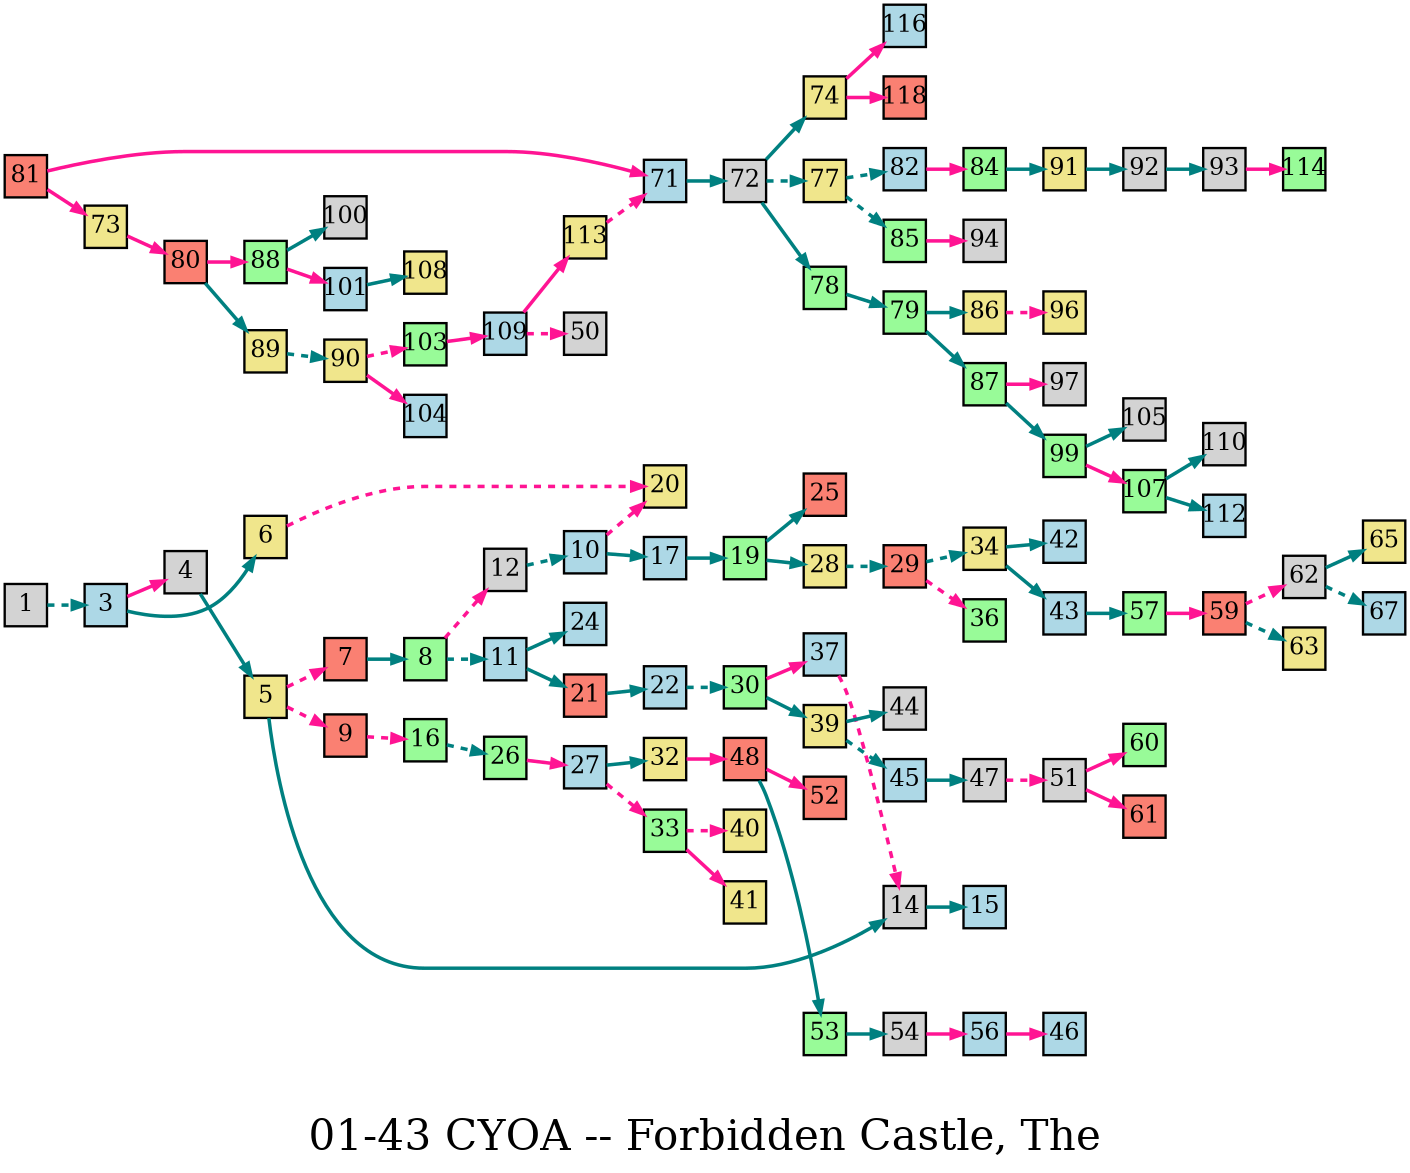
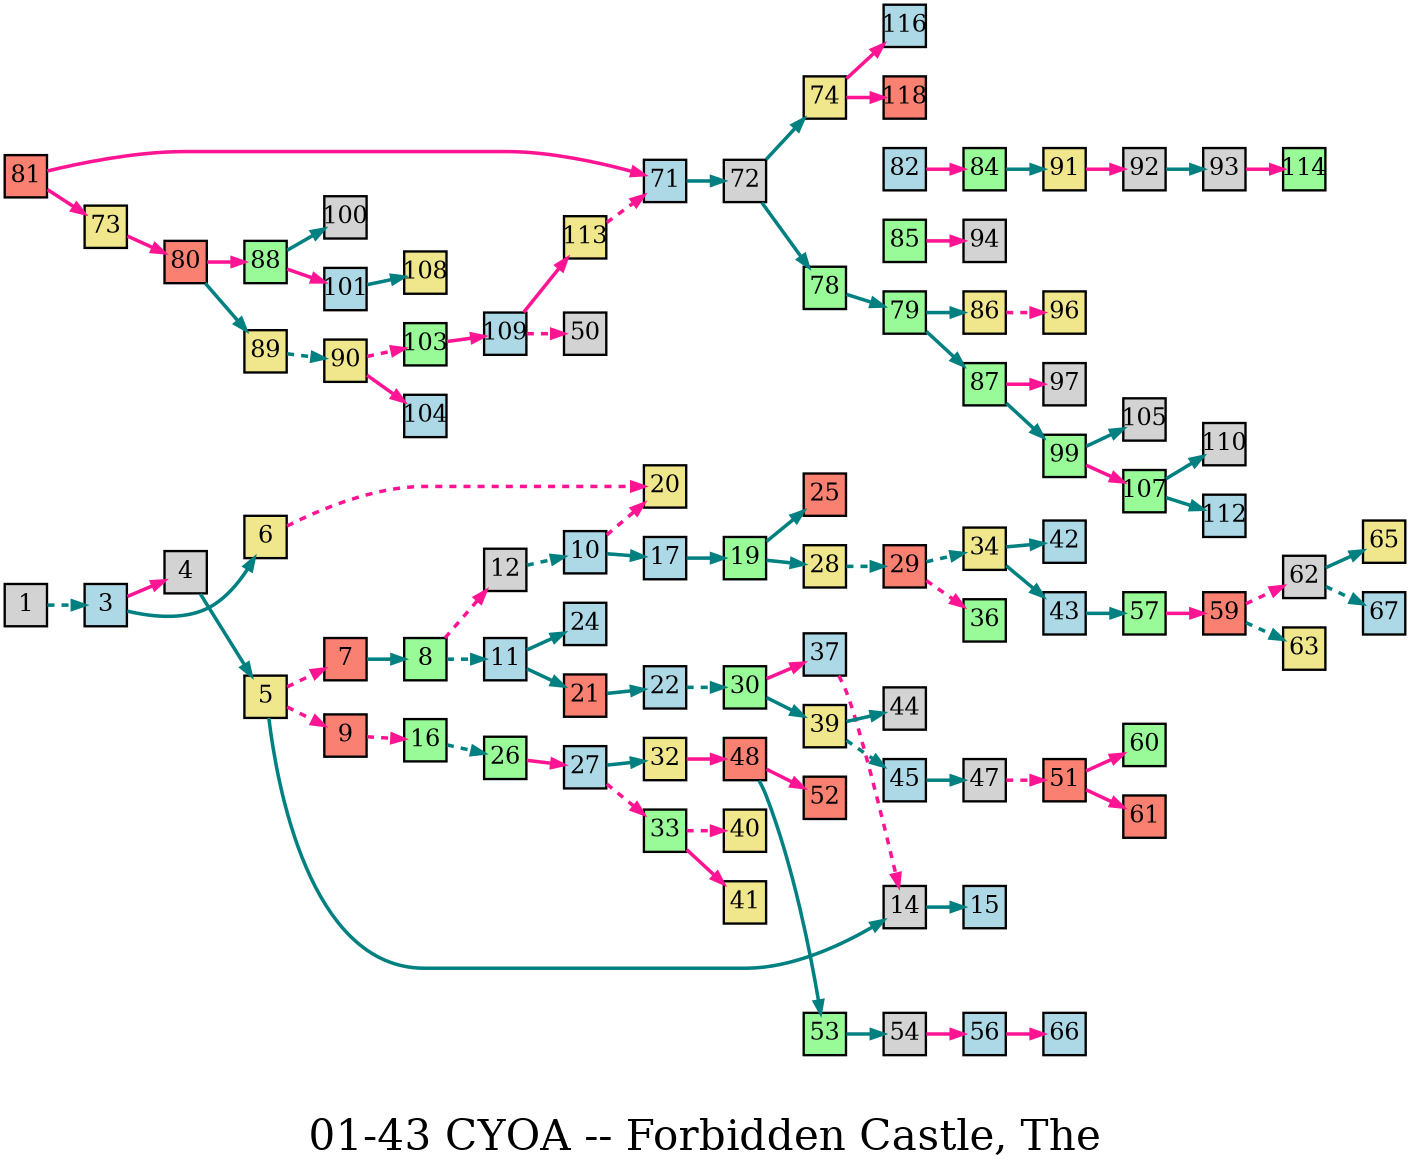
  digraph {
    fontsize=36
    label="01-43 CYOA -- Forbidden Castle, The"
    nodesep=0.35
    ordering=out
    rankdir=LR
    ranksep=0.45
    node [fillcolor=lightblue fixedsize=true fontsize=20 labelfloat=true margin="0,0" penwidth=2 regular=true shape=rect style=filled]
    edge [color=teal fontsize=12 labelfloat=true penwidth=3 style=bold]
    1 [fillcolor=lightgrey]
    3
    4 [fillcolor=lightgrey]
    6 [fillcolor=khaki]
    5 [fillcolor=khaki]
    20 [fillcolor=khaki]
    7 [fillcolor=salmon]
    9 [fillcolor=salmon]
    14 [fillcolor=lightgrey]
    10
    17
    8 [fillcolor=palegreen]
    16 [fillcolor=palegreen]
    12 [fillcolor=lightgrey]
    11
    15
    26 [fillcolor=palegreen]
    19 [fillcolor=palegreen]
    21 [fillcolor=salmon]
    24
    22
    27
    25 [fillcolor=salmon]
    28 [fillcolor=khaki]
    30 [fillcolor=palegreen]
    32 [fillcolor=khaki]
    33 [fillcolor=palegreen]
    29 [fillcolor=salmon]
    34 [fillcolor=khaki]
    36 [fillcolor=palegreen]
    37
    39 [fillcolor=khaki]
    44 [fillcolor=lightgrey]
    45
    48 [fillcolor=salmon]
    40 [fillcolor=khaki]
    41 [fillcolor=khaki]
    52 [fillcolor=salmon]
    53 [fillcolor=palegreen]
    42
    43
    57 [fillcolor=palegreen]
    47 [fillcolor=lightgrey]
    54 [fillcolor=lightgrey]
    59 [fillcolor=salmon]
-   51 [fillcolor=lightgrey]
+   51 [fillcolor=salmon]
    62 [fillcolor=lightgrey]
    63 [fillcolor=khaki]
    60 [fillcolor=palegreen]
    61 [fillcolor=salmon]
    56
-   66 [label=46]
+   66
    65 [fillcolor=khaki]
    67
    81 [fillcolor=salmon]
    71
    73 [fillcolor=khaki]
    72 [fillcolor=lightgrey]
    80 [fillcolor=salmon]
    74 [fillcolor=khaki]
-   77 [fillcolor=khaki]
    78 [fillcolor=palegreen]
    116
    118 [fillcolor=salmon]
    82
    85 [fillcolor=palegreen]
    79 [fillcolor=palegreen]
    84 [fillcolor=palegreen]
    94 [fillcolor=lightgrey]
    86 [fillcolor=khaki]
    87 [fillcolor=palegreen]
    88 [fillcolor=palegreen]
    89 [fillcolor=khaki]
    100 [fillcolor=lightgrey]
    101
    90 [fillcolor=khaki]
    91 [fillcolor=khaki]
    96 [fillcolor=khaki]
    97 [fillcolor=lightgrey]
    99 [fillcolor=palegreen]
    105 [fillcolor=lightgrey]
    107 [fillcolor=palegreen]
    108 [fillcolor=khaki]
    103 [fillcolor=palegreen]
    104
    92 [fillcolor=lightgrey]
    93 [fillcolor=lightgrey]
    110 [fillcolor=lightgrey]
    112
    109
    113 [fillcolor=khaki]
    50 [fillcolor=lightgrey]
    114 [fillcolor=palegreen]
    1 -> 3 [style=dashed]
    3 -> 4 [color=deeppink]
    3 -> 6 [style=solid]
    4 -> 5 [style=solid]
    6 -> 20 [color=deeppink style=dashed]
    5 -> 7 [color=deeppink style=dashed]
    5 -> 9 [color=deeppink style=dashed]
    5 -> 14
    7 -> 8
    9 -> 16 [color=deeppink style=dashed]
    14 -> 15 [style=solid]
    10 -> 20 [color=deeppink style=dashed]
    10 -> 17
    17 -> 19
    8 -> 12 [color=deeppink style=dashed]
    8 -> 11 [style=dashed]
    16 -> 26 [style=dashed]
    12 -> 10 [style=dashed]
    11 -> 21 [style=solid]
    11 -> 24 [style=solid]
    26 -> 27 [color=deeppink]
    19 -> 25
    19 -> 28 [style=solid]
    21 -> 22 [style=solid]
    22 -> 30 [style=dashed]
    27 -> 32
    27 -> 33 [color=deeppink style=dashed]
    28 -> 29 [style=dashed]
    30 -> 37 [color=deeppink]
    30 -> 39
    32 -> 48 [color=deeppink]
    33 -> 40 [color=deeppink style=dashed]
    33 -> 41 [color=deeppink]
    29 -> 34 [style=dashed]
    29 -> 36 [color=deeppink style=dashed]
    34 -> 42 [style=solid]
    34 -> 43 [style=solid]
    37 -> 14 [color=deeppink style=dashed]
    39 -> 44
    39 -> 45 [style=dashed]
    45 -> 47 [style=solid]
    48 -> 52 [color=deeppink]
    48 -> 53
    53 -> 54
    43 -> 57 [style=solid]
    57 -> 59 [color=deeppink style=solid]
    47 -> 51 [color=deeppink style=dashed]
    54 -> 56 [color=deeppink style=solid]
    59 -> 62 [color=deeppink style=dashed]
    59 -> 63 [style=dashed]
    51 -> 60 [color=deeppink]
    51 -> 61 [color=deeppink]
    62 -> 65
    62 -> 67 [style=dashed]
    56 -> 66 [color=deeppink]
    81 -> 71 [color=deeppink style=solid]
    81 -> 73 [color=deeppink]
    71 -> 72 [style=solid]
    73 -> 80 [color=deeppink style=solid]
    72 -> 74
-   72 -> 77 [style=dashed]
    72 -> 78
    80 -> 88 [color=deeppink style=solid]
    80 -> 89
    74 -> 116 [color=deeppink]
    74 -> 118 [color=deeppink]
-   77 -> 82 [style=dashed]
-   77 -> 85 [style=dashed]
    78 -> 79 [style=solid]
    82 -> 84 [color=deeppink style=solid]
    85 -> 94 [color=deeppink style=solid]
    79 -> 86
    79 -> 87 [style=solid]
    84 -> 91 [style=solid]
    86 -> 96 [color=deeppink style=dashed]
    87 -> 97 [color=deeppink]
    87 -> 99 [style=solid]
    88 -> 100
    88 -> 101 [color=deeppink style=solid]
    89 -> 90 [style=dashed]
    101 -> 108 [style=solid]
    90 -> 103 [color=deeppink style=dashed]
    90 -> 104 [color=deeppink]
-   91 -> 92
+   91 -> 92 [color=deeppink]
    99 -> 105 [style=solid]
    99 -> 107 [color=deeppink]
    107 -> 110
    107 -> 112
    103 -> 109 [color=deeppink style=solid]
    92 -> 93
    93 -> 114 [color=deeppink]
    109 -> 113 [color=deeppink style=solid]
    109 -> 50 [color=deeppink style=dashed]
    113 -> 71 [color=deeppink style=dashed]
  }
